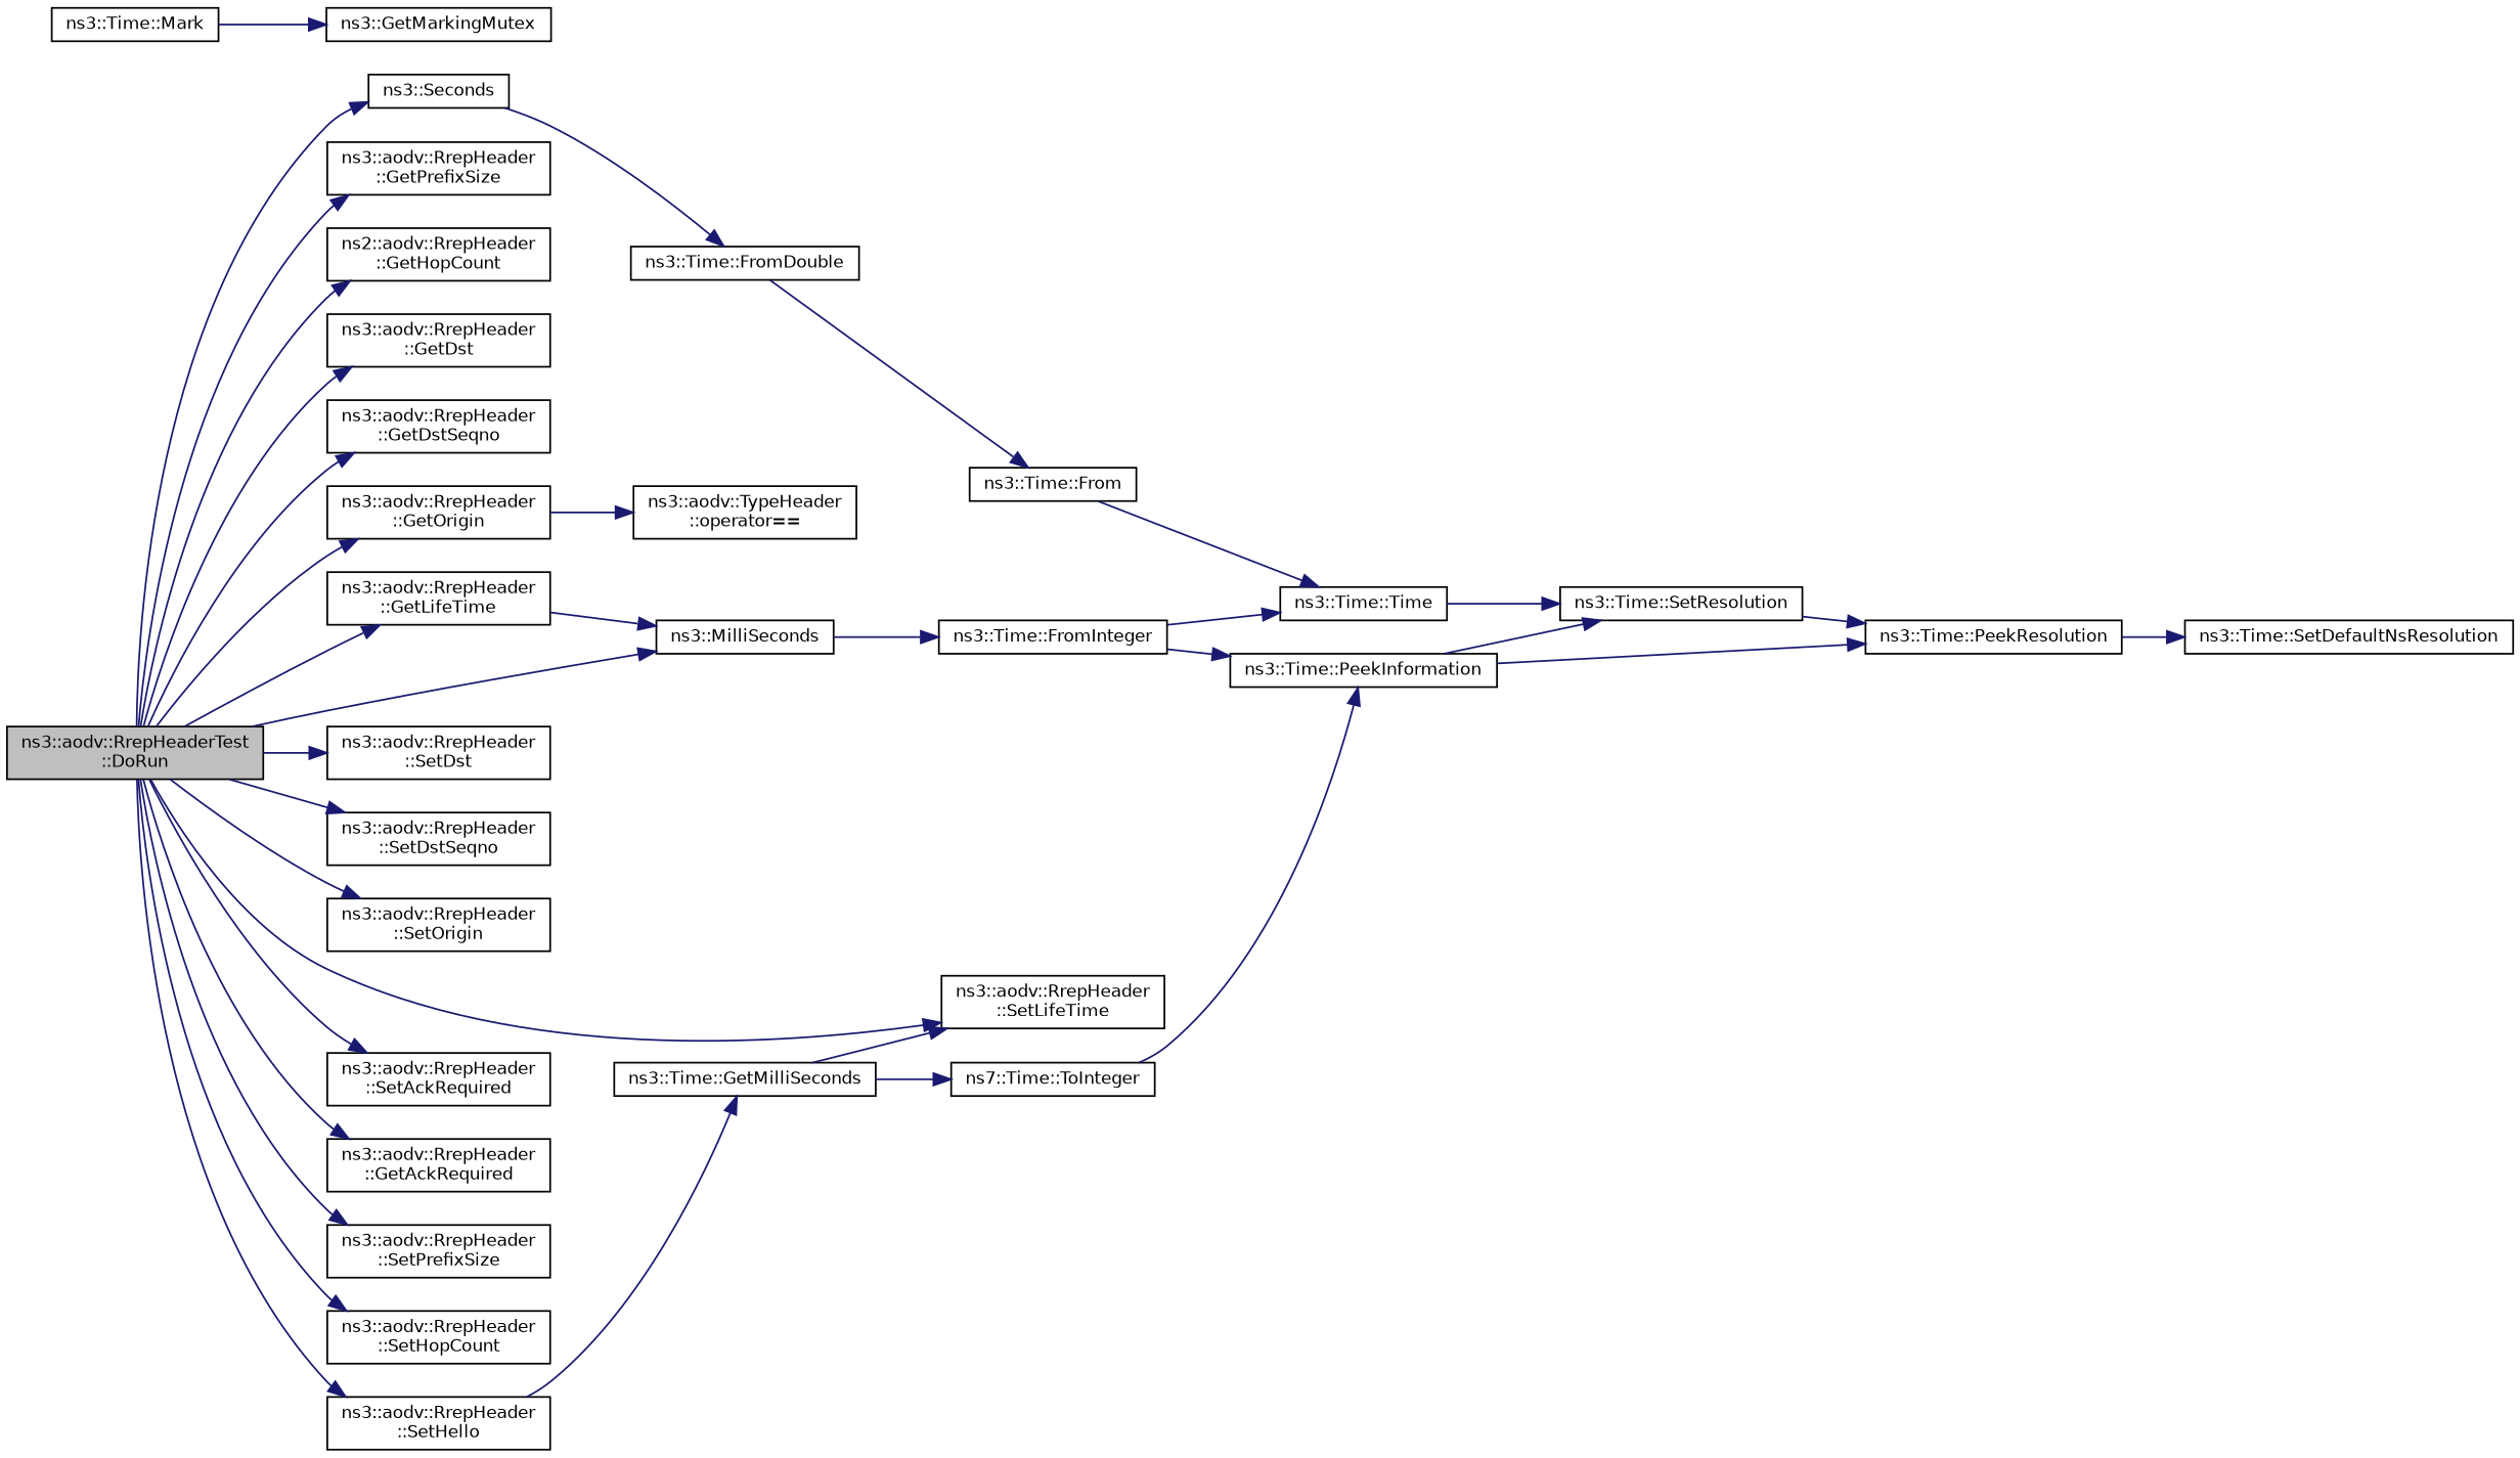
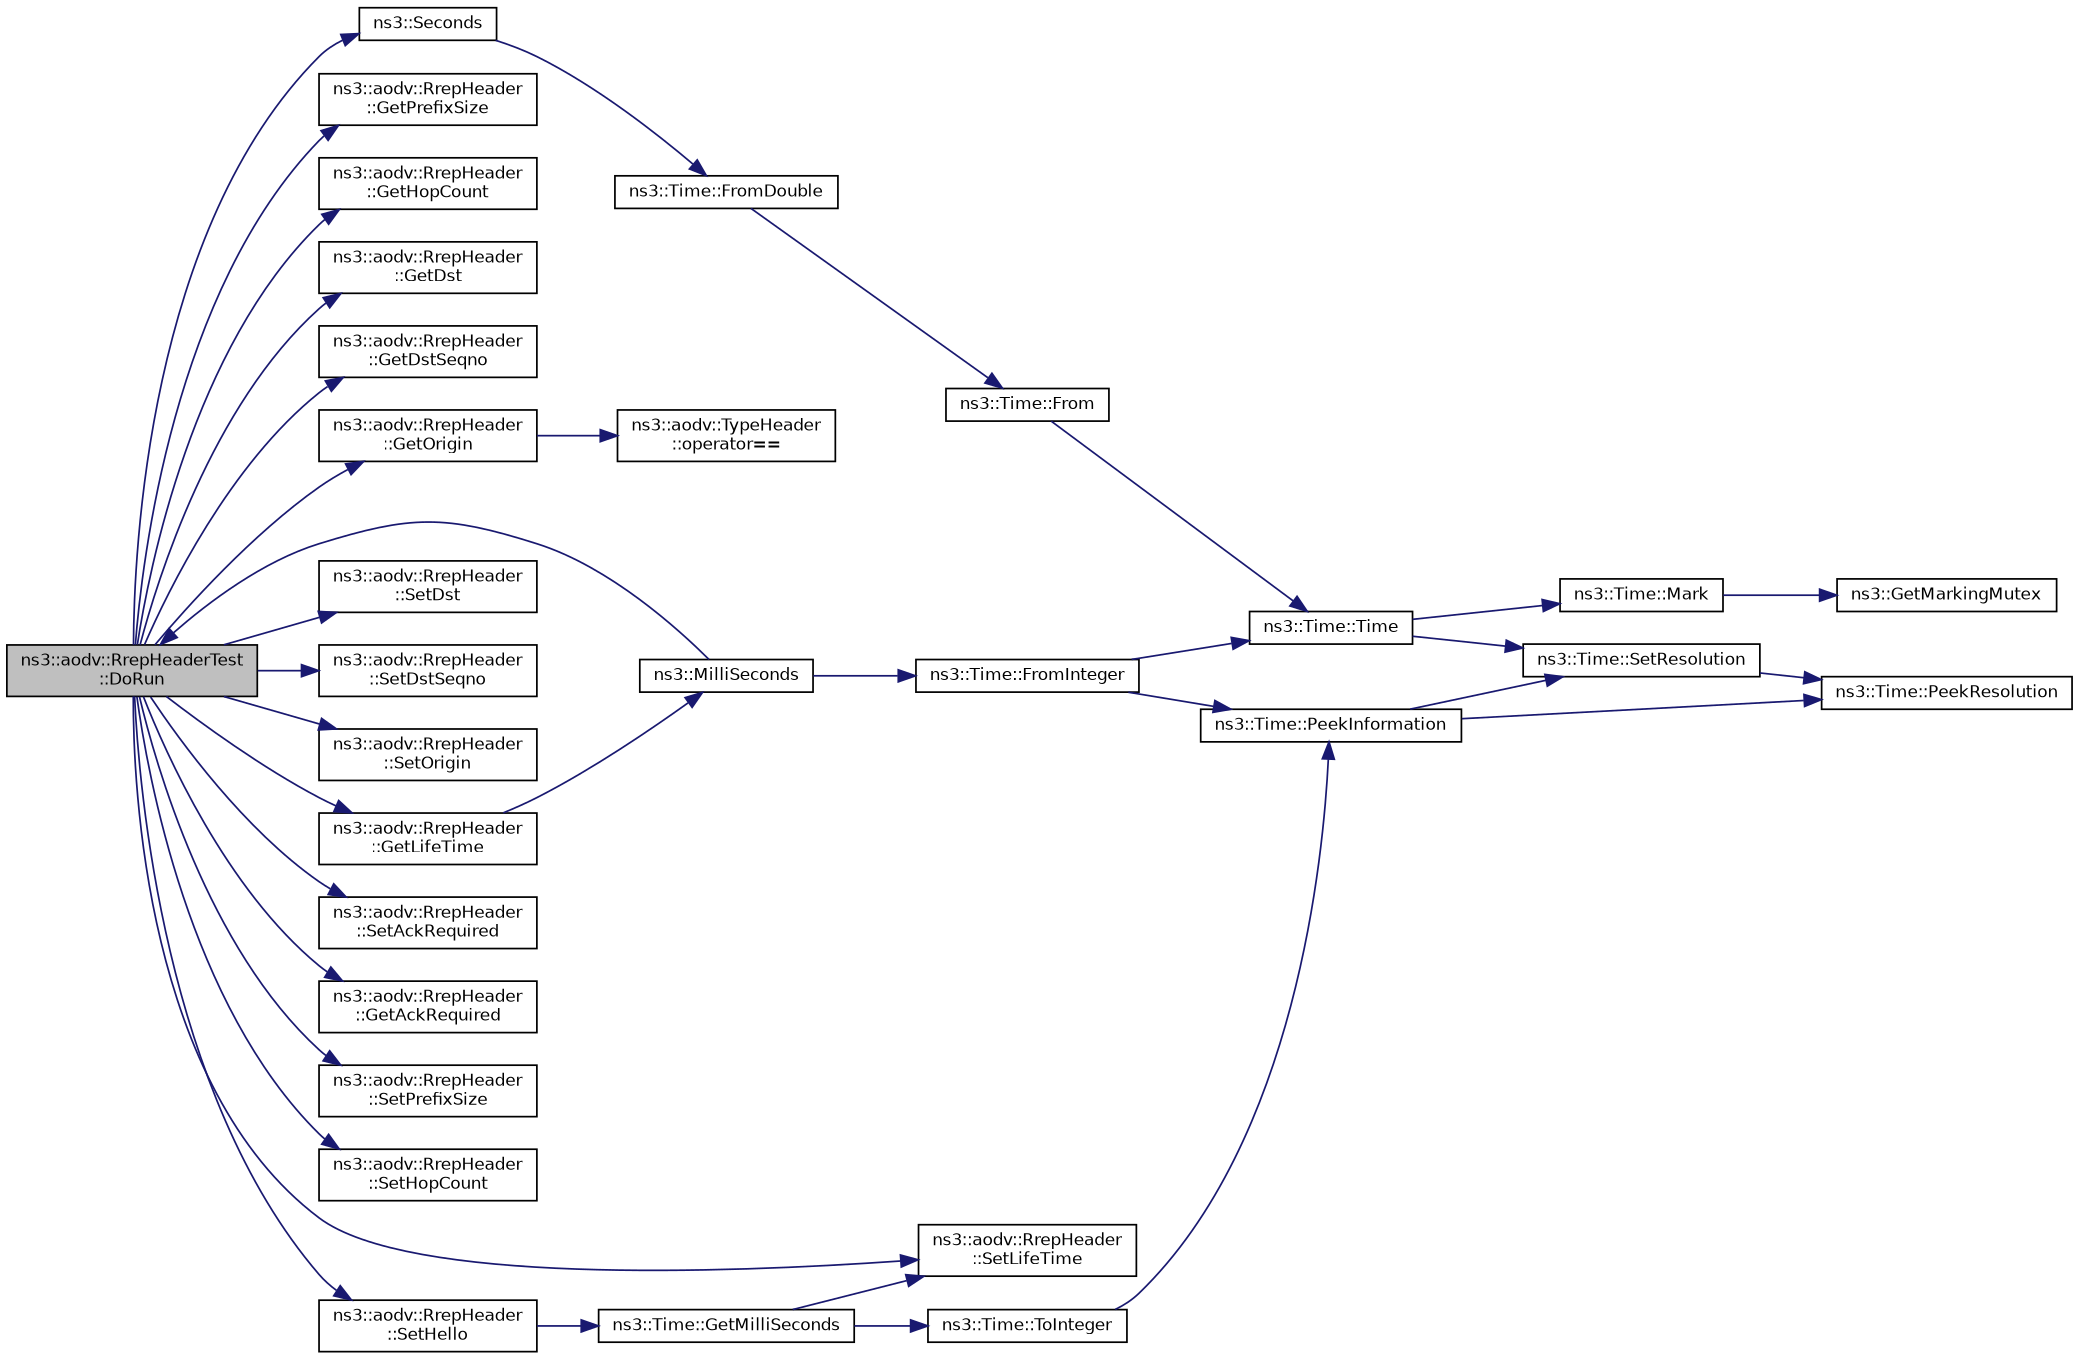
  digraph {
    rankdir=LR
    node [color=black fillcolor=white fontname=Helvetica fontsize=10 shape=record style=filled]
    edge [color=midnightblue fontname=Helvetica fontsize=10 labelfontname=Helvetica labelfontsize=10 style=solid]
    n1 [fillcolor=grey75 fontcolor=black height=0.2 label="ns3::aodv::RrepHeaderTest\l::DoRun" width=0.4]
    n2 [height=0.2 label="ns3::Seconds" width=0.4]
    n3 [height=0.2 label="ns3::aodv::RrepHeader\l::GetPrefixSize" width=0.4]
-   n4 [height=0.2 label="ns2::aodv::RrepHeader\l::GetHopCount" width=0.4]
+   n4 [height=0.2 label="ns3::aodv::RrepHeader\l::GetHopCount" width=0.4]
    n5 [height=0.2 label="ns3::aodv::RrepHeader\l::GetDst" width=0.4]
    n6 [height=0.2 label="ns3::aodv::RrepHeader\l::GetDstSeqno" width=0.4]
    n7 [height=0.2 label="ns3::aodv::RrepHeader\l::GetOrigin" width=0.4]
    n8 [height=0.2 label="ns3::aodv::RrepHeader\l::GetLifeTime" width=0.4]
    n9 [height=0.2 label="ns3::MilliSeconds" width=0.4]
    n10 [height=0.2 label="ns3::aodv::RrepHeader\l::SetDst" width=0.4]
    n11 [height=0.2 label="ns3::aodv::RrepHeader\l::SetDstSeqno" width=0.4]
    n12 [height=0.2 label="ns3::aodv::RrepHeader\l::SetOrigin" width=0.4]
    n13 [height=0.2 label="ns3::aodv::RrepHeader\l::SetLifeTime" width=0.4]
    n14 [height=0.2 label="ns3::aodv::RrepHeader\l::SetAckRequired" width=0.4]
    n15 [height=0.2 label="ns3::aodv::RrepHeader\l::GetAckRequired" width=0.4]
    n16 [height=0.2 label="ns3::aodv::RrepHeader\l::SetPrefixSize" width=0.4]
    n17 [height=0.2 label="ns3::aodv::RrepHeader\l::SetHopCount" width=0.4]
    n18 [height=0.2 label="ns3::aodv::RrepHeader\l::SetHello" width=0.4]
    n19 [height=0.2 label="ns3::Time::FromDouble" width=0.4]
    n20 [height=0.2 label="ns3::aodv::TypeHeader\l::operator==" width=0.4]
    n21 [height=0.2 label="ns3::Time::FromInteger" width=0.4]
    n22 [height=0.2 label="ns3::Time::GetMilliSeconds" width=0.4]
    n23 [height=0.2 label="ns3::Time::From" width=0.4]
    n24 [height=0.2 label="ns3::Time::Time" width=0.4]
    n25 [height=0.2 label="ns3::Time::Mark" width=0.4]
    n26 [height=0.2 label="ns3::Time::SetResolution" width=0.4]
    n27 [height=0.2 label="ns3::GetMarkingMutex" width=0.4]
    n28 [height=0.2 label="ns3::Time::PeekInformation" width=0.4]
    n29 [height=0.2 label="ns3::Time::PeekResolution" width=0.4]
-   n30 [height=0.2 label="ns3::Time::SetDefaultNsResolution" width=0.4]
-   n31 [height=0.2 label="ns7::Time::ToInteger" width=0.4]
+   n31 [height=0.2 label="ns3::Time::ToInteger" width=0.4]
    n1 -> n2
    n1 -> n3
    n1 -> n4
    n1 -> n5
    n1 -> n6
    n1 -> n7
    n1 -> n8
-   n1 -> n9
+   n9 -> n1
    n1 -> n10
    n1 -> n11
    n1 -> n12
    n1 -> n13
    n1 -> n14
    n1 -> n15
    n1 -> n16
    n1 -> n17
    n1 -> n18
    n2 -> n19
    n7 -> n20
    n8 -> n9
    n9 -> n21
    n18 -> n22
    n19 -> n23
    n21 -> n24
    n21 -> n28
    n22 -> n13
    n22 -> n31
    n23 -> n24
+   n24 -> n25
    n24 -> n26
    n25 -> n27
    n26 -> n29
    n28 -> n26
    n28 -> n29
-   n29 -> n30
    n31 -> n28
  }
